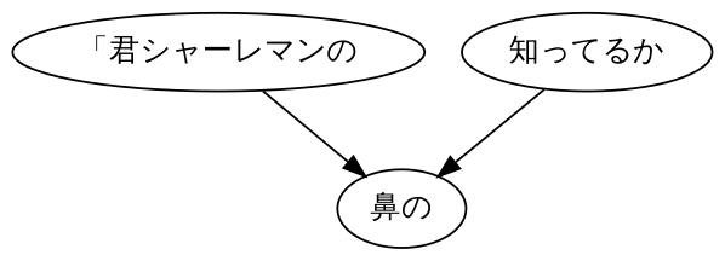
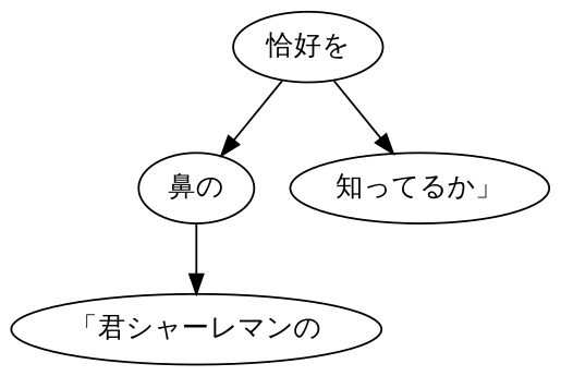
  digraph {
    fontname="Fira Sans"
    node [fontname="Fira Sans"]
    edge [fontname="Fira Sans"]
    n1 [label="「君シャーレマンの"]
    n2 [label="鼻の"]
-   n3 [label="知ってるか"]
-   n1 -> n2
+   n3 [label="恰好を"]
+   n4 [label="知ってるか」"]
+   n2 -> n1
    n3 -> n2
+   n3 -> n4
  }
